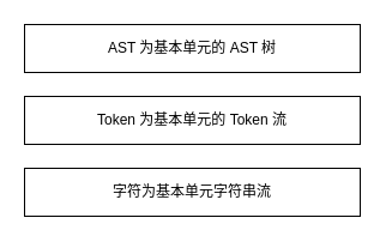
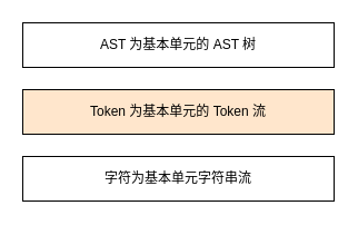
  <mxCell id="0" />
  <mxCell id="1" parent="0" />
  <mxCell id="2" value="AST 为基本单元的 AST 树" style="rounded=0;whiteSpace=wrap;html=1;" vertex="1" parent="1"><mxGeometry x="20" y="20" width="280" height="40" as="geometry" /></mxCell>
- <mxCell id="3" value="Token 为基本单元的 Token 流" style="rounded=0;whiteSpace=wrap;html=1;" vertex="1" parent="1"><mxGeometry x="20" y="80" width="280" height="40" as="geometry" /></mxCell>
+ <mxCell id="3" value="Token 为基本单元的 Token 流" style="rounded=0;whiteSpace=wrap;html=1;fillColor=#ffe6cc;" vertex="1" parent="1"><mxGeometry x="20" y="80" width="280" height="40" as="geometry" /></mxCell>
  <mxCell id="4" value="字符为基本单元字符串流" style="rounded=0;whiteSpace=wrap;html=1;" vertex="1" parent="1"><mxGeometry x="20" y="140" width="280" height="40" as="geometry" /></mxCell>
